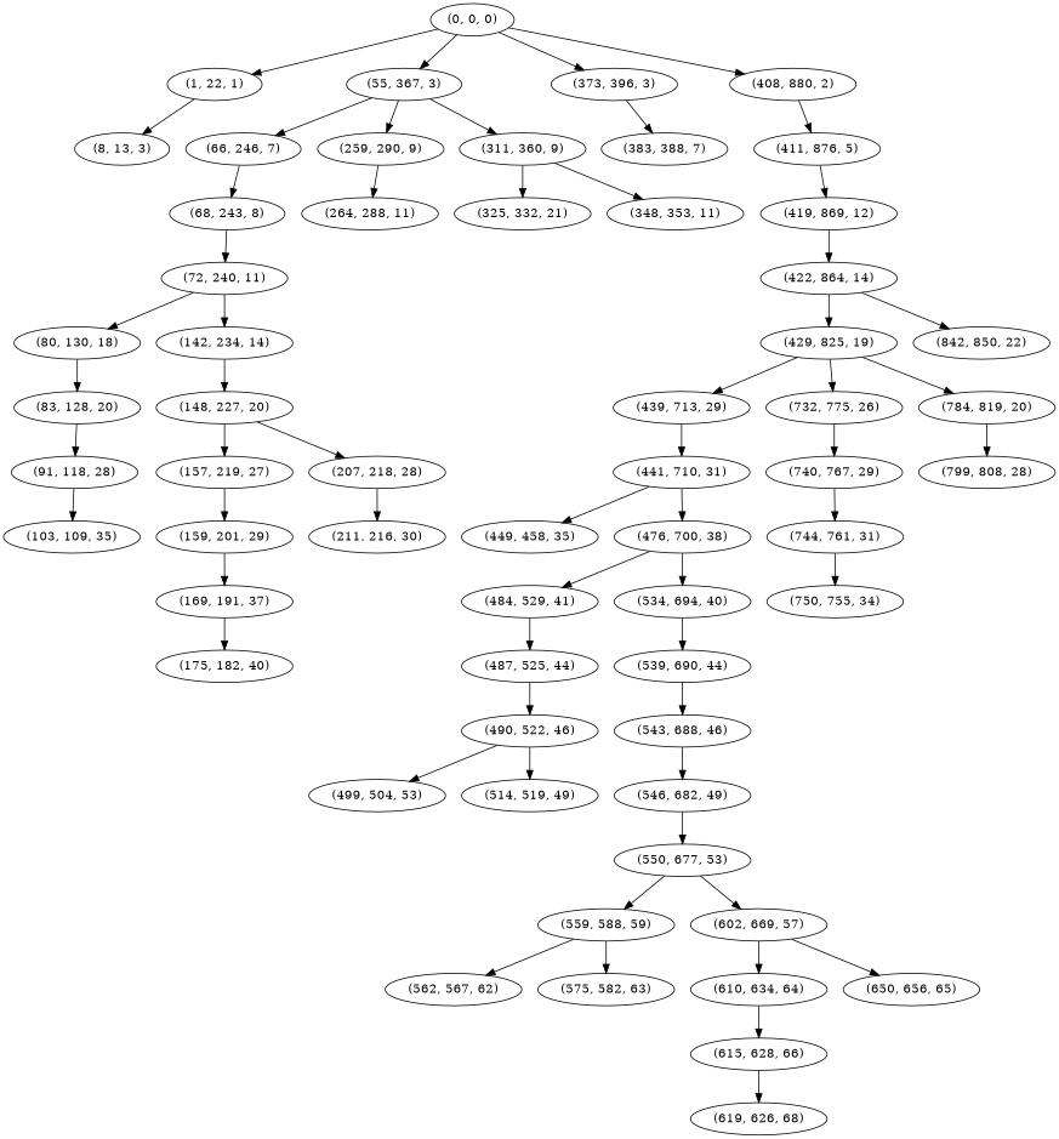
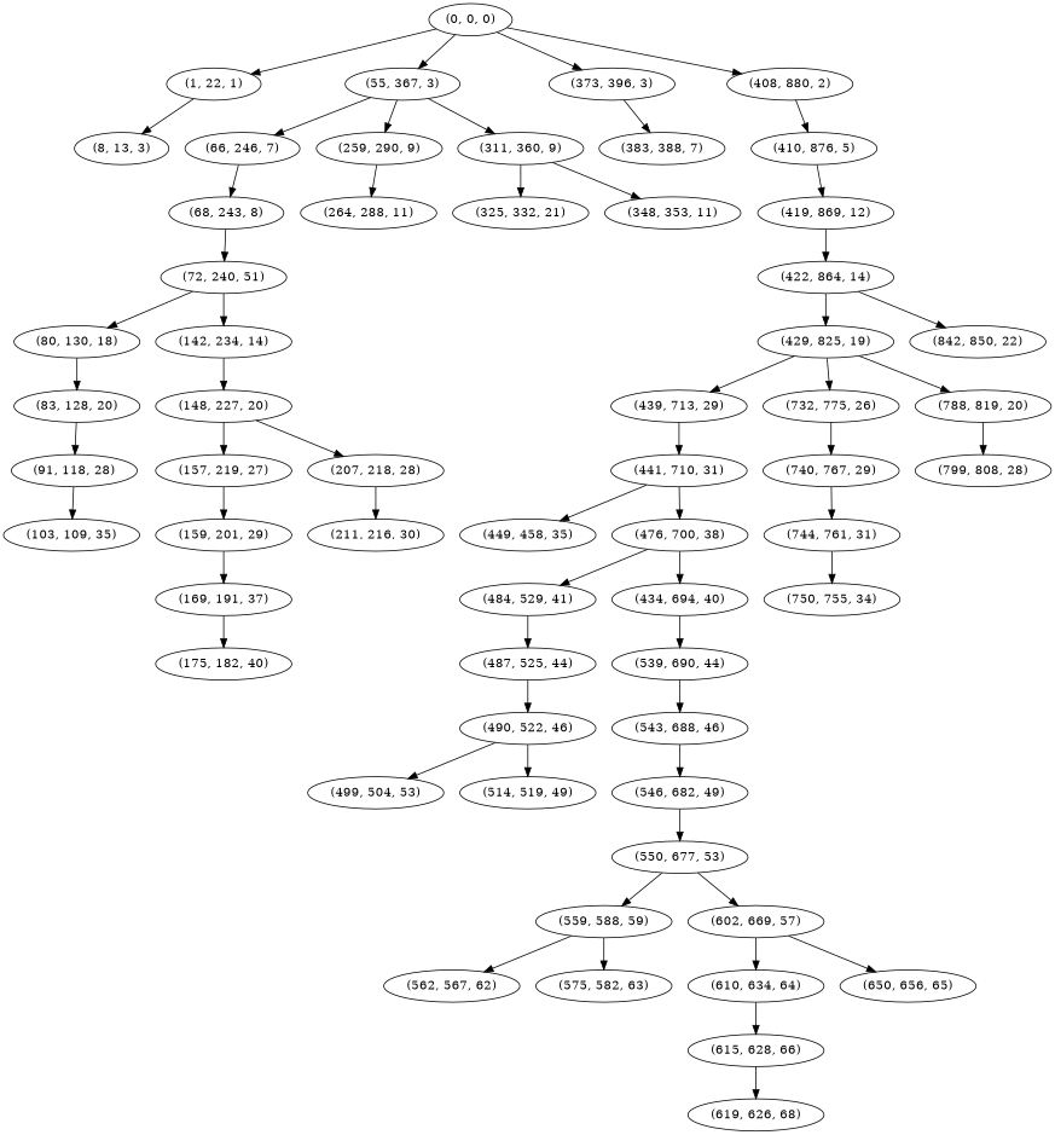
  digraph {
    "(0, 0, 0)"
    "(1, 22, 1)"
    "(55, 367, 3)"
    "(373, 396, 3)"
    "(408, 880, 2)"
    "(8, 13, 3)"
    "(66, 246, 7)"
    "(259, 290, 9)"
    "(311, 360, 9)"
    "(383, 388, 7)"
-   "(411, 876, 5)"
+   "(411, 876, 5)" [label="(410, 876, 5)"]
    "(68, 243, 8)"
    "(264, 288, 11)"
    "(325, 332, 21)"
    "(348, 353, 11)"
-   "(72, 240, 11)"
+   "(72, 240, 11)" [label="(72, 240, 51)"]
    "(80, 130, 18)"
    "(142, 234, 14)"
    "(83, 128, 20)"
    "(148, 227, 20)"
    "(91, 118, 28)"
    "(103, 109, 35)"
    "(157, 219, 27)"
    "(207, 218, 28)"
    "(159, 201, 29)"
    "(169, 191, 37)"
    "(211, 216, 30)"
    "(175, 182, 40)"
    "(419, 869, 12)"
    "(422, 864, 14)"
    "(429, 825, 19)"
    "(842, 850, 22)"
    "(439, 713, 29)"
    "(732, 775, 26)"
-   "(788, 819, 20)" [label="(784, 819, 20)"]
+   "(788, 819, 20)"
    "(441, 710, 31)"
    "(740, 767, 29)"
    "(799, 808, 28)"
    "(449, 458, 35)"
    "(476, 700, 38)"
    "(484, 529, 41)"
-   "(534, 694, 40)"
+   "(534, 694, 40)" [label="(434, 694, 40)"]
    "(487, 525, 44)"
    "(539, 690, 44)"
    "(490, 522, 46)"
    "(499, 504, 53)"
    "(514, 519, 49)"
    "(543, 688, 46)"
    "(546, 682, 49)"
    "(550, 677, 53)"
    "(559, 588, 59)"
    "(602, 669, 57)"
    "(562, 567, 62)"
    "(575, 582, 63)"
    "(610, 634, 64)"
    "(650, 656, 65)"
    "(615, 628, 66)"
    "(619, 626, 68)"
    "(744, 761, 31)"
    "(750, 755, 34)"
    "(0, 0, 0)" -> "(1, 22, 1)"
    "(0, 0, 0)" -> "(55, 367, 3)"
    "(0, 0, 0)" -> "(373, 396, 3)"
    "(0, 0, 0)" -> "(408, 880, 2)"
    "(1, 22, 1)" -> "(8, 13, 3)"
    "(55, 367, 3)" -> "(66, 246, 7)"
    "(55, 367, 3)" -> "(259, 290, 9)"
    "(55, 367, 3)" -> "(311, 360, 9)"
    "(373, 396, 3)" -> "(383, 388, 7)"
    "(408, 880, 2)" -> "(411, 876, 5)"
    "(66, 246, 7)" -> "(68, 243, 8)"
    "(259, 290, 9)" -> "(264, 288, 11)"
    "(311, 360, 9)" -> "(325, 332, 21)"
    "(311, 360, 9)" -> "(348, 353, 11)"
    "(411, 876, 5)" -> "(419, 869, 12)"
    "(68, 243, 8)" -> "(72, 240, 11)"
    "(72, 240, 11)" -> "(80, 130, 18)"
    "(72, 240, 11)" -> "(142, 234, 14)"
    "(80, 130, 18)" -> "(83, 128, 20)"
    "(142, 234, 14)" -> "(148, 227, 20)"
    "(83, 128, 20)" -> "(91, 118, 28)"
    "(148, 227, 20)" -> "(157, 219, 27)"
    "(148, 227, 20)" -> "(207, 218, 28)"
    "(91, 118, 28)" -> "(103, 109, 35)"
    "(157, 219, 27)" -> "(159, 201, 29)"
    "(207, 218, 28)" -> "(211, 216, 30)"
    "(159, 201, 29)" -> "(169, 191, 37)"
    "(169, 191, 37)" -> "(175, 182, 40)"
    "(419, 869, 12)" -> "(422, 864, 14)"
    "(422, 864, 14)" -> "(429, 825, 19)"
    "(422, 864, 14)" -> "(842, 850, 22)"
    "(429, 825, 19)" -> "(439, 713, 29)"
    "(429, 825, 19)" -> "(732, 775, 26)"
    "(429, 825, 19)" -> "(788, 819, 20)"
    "(439, 713, 29)" -> "(441, 710, 31)"
    "(732, 775, 26)" -> "(740, 767, 29)"
    "(788, 819, 20)" -> "(799, 808, 28)"
    "(441, 710, 31)" -> "(449, 458, 35)"
    "(441, 710, 31)" -> "(476, 700, 38)"
    "(740, 767, 29)" -> "(744, 761, 31)"
    "(476, 700, 38)" -> "(484, 529, 41)"
    "(476, 700, 38)" -> "(534, 694, 40)"
    "(484, 529, 41)" -> "(487, 525, 44)"
    "(534, 694, 40)" -> "(539, 690, 44)"
    "(487, 525, 44)" -> "(490, 522, 46)"
    "(539, 690, 44)" -> "(543, 688, 46)"
    "(490, 522, 46)" -> "(499, 504, 53)"
    "(490, 522, 46)" -> "(514, 519, 49)"
    "(543, 688, 46)" -> "(546, 682, 49)"
    "(546, 682, 49)" -> "(550, 677, 53)"
    "(550, 677, 53)" -> "(559, 588, 59)"
    "(550, 677, 53)" -> "(602, 669, 57)"
    "(559, 588, 59)" -> "(562, 567, 62)"
    "(559, 588, 59)" -> "(575, 582, 63)"
    "(602, 669, 57)" -> "(610, 634, 64)"
    "(602, 669, 57)" -> "(650, 656, 65)"
    "(610, 634, 64)" -> "(615, 628, 66)"
    "(615, 628, 66)" -> "(619, 626, 68)"
    "(744, 761, 31)" -> "(750, 755, 34)"
  }
